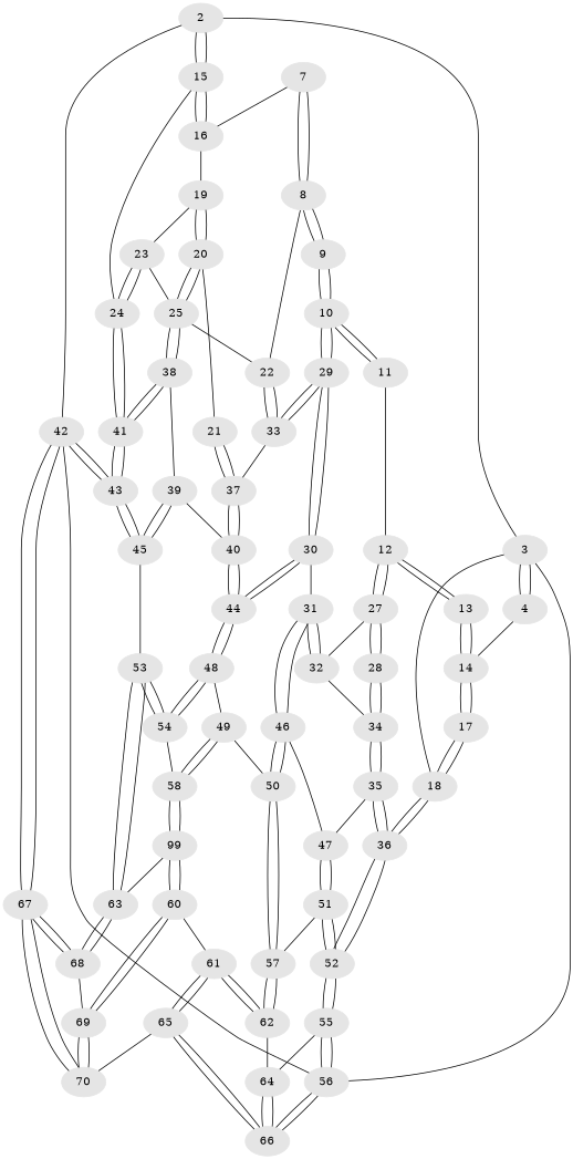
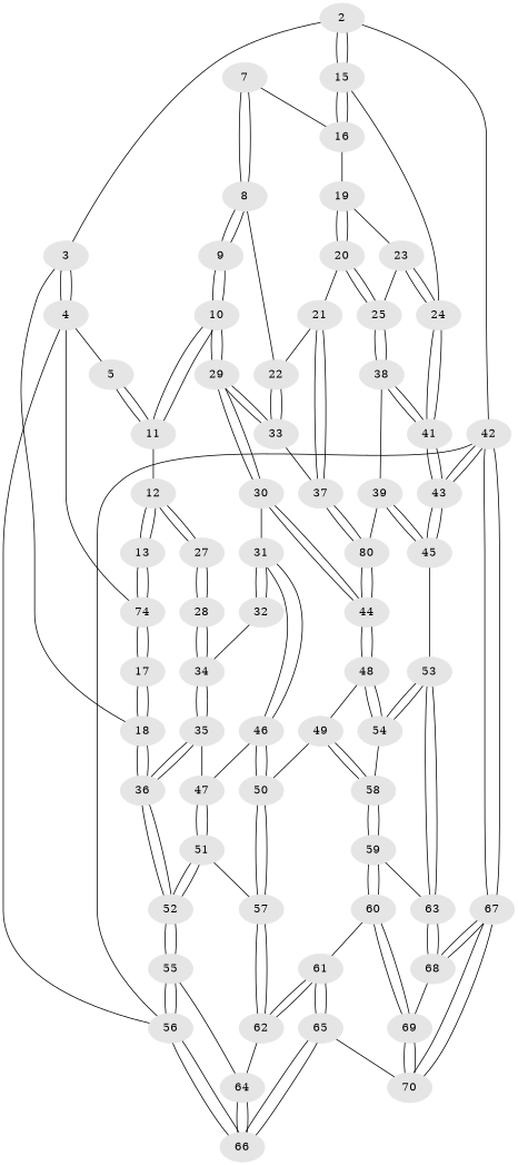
  graph {
    node [color=gray90 style=filled]
    2
    3
    15
    42
    7
    8
    16
    4
    18
    56
    24
    43
    67
-   14
+   5
+   14 [label=74]
    36
    66
    11
    17
    12
    9
    10
    22
    19
    33
    29
    30
    13
    27
    28
    32
    41
    20
    23
    52
    21
    25
    37
    38
-   40
+   40 [label=80]
    39
    34
    35
    31
    44
    46
    48
    47
    50
    51
    55
    45
    53
    68
    70
    49
    54
    63
    57
    58
-   59 [label=99]
+   59
    62
    64
    60
    61
    69
    65
    2 -- 3
    2 -- 15
    2 -- 15
    2 -- 42
    3 -- 4
    3 -- 4
    3 -- 18
-   3 -- 56
+   4 -- 56
    15 -- 16
    15 -- 16
    15 -- 24
    42 -- 56
    42 -- 43
    42 -- 43
    42 -- 67
    42 -- 67
    7 -- 8
    7 -- 8
    7 -- 16
    8 -- 9
    8 -- 9
    8 -- 22
    16 -- 19
+   4 -- 5
    4 -- 14
    18 -- 36
    18 -- 36
    56 -- 66
    56 -- 66
    24 -- 41
    24 -- 41
    43 -- 45
    43 -- 45
    67 -- 68
    67 -- 68
    67 -- 70
    67 -- 70
+   5 -- 11
+   5 -- 11
    14 -- 17
    14 -- 17
    36 -- 52
    36 -- 52
    11 -- 12
    17 -- 18
    17 -- 18
    12 -- 13
    12 -- 13
    12 -- 27
    12 -- 27
    9 -- 10
    9 -- 10
    10 -- 11
    10 -- 11
    10 -- 29
    10 -- 29
    22 -- 33
    22 -- 33
    19 -- 20
    19 -- 20
    19 -- 23
    33 -- 37
    29 -- 33
    29 -- 33
    29 -- 30
    29 -- 30
    30 -- 31
    30 -- 44
    30 -- 44
    13 -- 14
    13 -- 14
    27 -- 28
    27 -- 28
-   27 -- 32
    28 -- 34
    28 -- 34
    32 -- 34
    41 -- 43
    41 -- 43
    20 -- 21
    20 -- 25
    20 -- 25
    23 -- 24
    23 -- 24
    23 -- 25
    52 -- 55
    52 -- 55
-   25 -- 22
+   21 -- 22
    21 -- 37
    21 -- 37
    25 -- 38
    25 -- 38
    37 -- 40
    37 -- 40
    38 -- 41
    38 -- 41
    38 -- 39
    40 -- 44
    40 -- 44
    39 -- 40
    39 -- 45
    39 -- 45
    34 -- 35
    34 -- 35
    35 -- 36
    35 -- 36
    35 -- 47
    31 -- 32
    31 -- 32
    31 -- 46
    31 -- 46
    44 -- 48
    44 -- 48
    46 -- 47
    46 -- 50
    46 -- 50
    48 -- 49
    48 -- 54
    48 -- 54
    47 -- 51
    47 -- 51
    50 -- 57
    50 -- 57
    51 -- 52
    51 -- 52
    51 -- 57
    55 -- 56
    55 -- 56
    55 -- 64
    45 -- 53
    53 -- 54
    53 -- 54
    53 -- 63
    53 -- 63
    68 -- 69
    49 -- 50
    49 -- 58
    49 -- 58
    54 -- 58
    63 -- 68
    63 -- 68
    57 -- 62
    57 -- 62
    58 -- 59
    58 -- 59
    59 -- 63
    59 -- 60
    59 -- 60
    62 -- 64
    64 -- 66
    64 -- 66
    60 -- 61
    60 -- 69
    60 -- 69
    61 -- 62
    61 -- 62
    61 -- 65
    61 -- 65
    69 -- 70
    69 -- 70
    65 -- 66
    65 -- 66
    65 -- 70
  }
